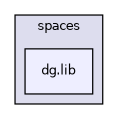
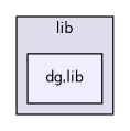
  digraph {
    compound=true
    n1 [fillcolor="#eeeeff" fontname=Helvetica fontsize=10 label="dg.lib" pencolor=black shape=box style=filled]
    subgraph cluster_1 {
      bgcolor="#ddddee"
      fontname=Helvetica
      fontsize=10
-     label=spaces
+     label=lib
      pencolor=black
      n1
    }
  }
